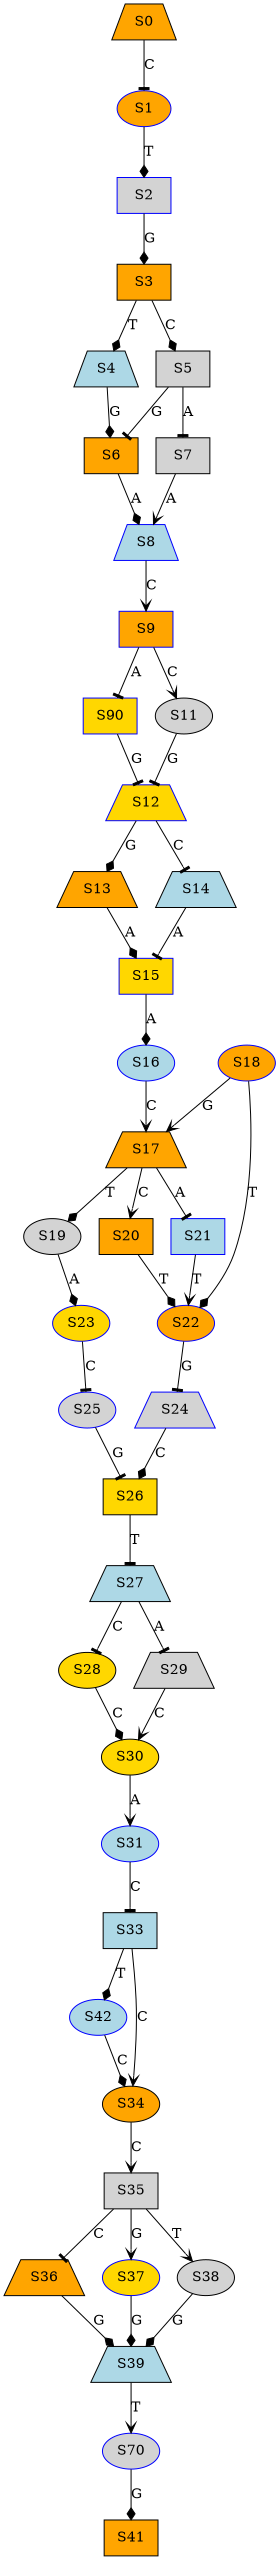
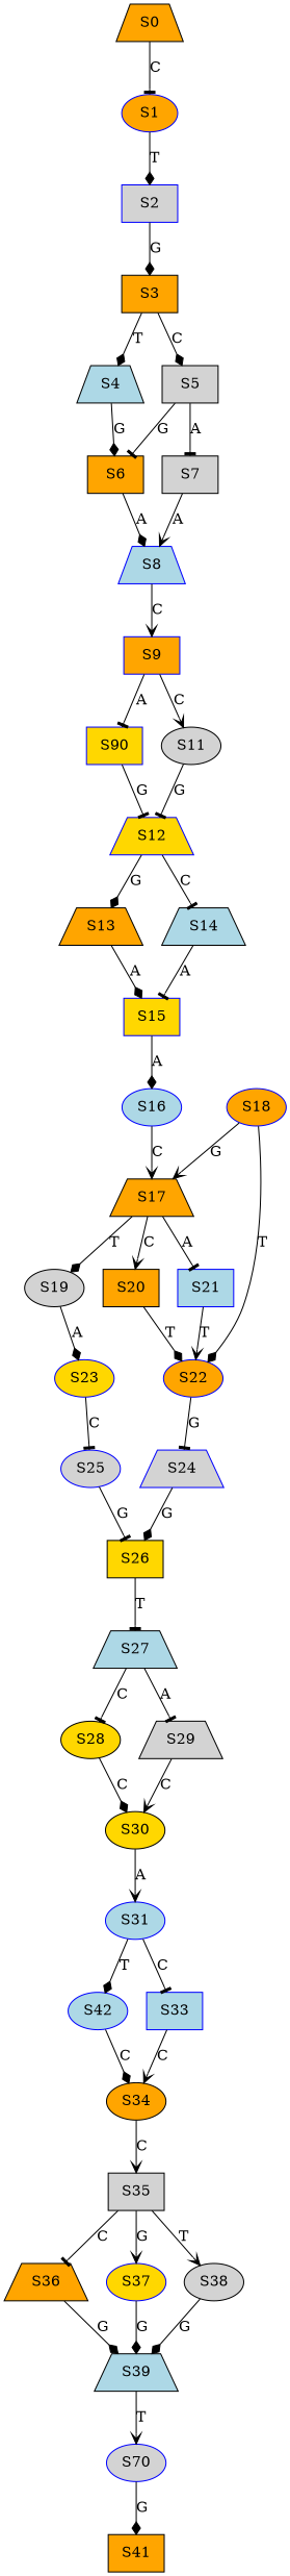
  strict digraph {
    node [color=black fillcolor=orange shape=ellipse style=filled]
    edge [arrowhead=diamond]
    S0 [shape=trapezium]
    S1 [color=blue]
    S2 [color=blue fillcolor=lightgrey shape=box]
    S3 [shape=box]
    S4 [fillcolor=lightblue shape=trapezium]
    S5 [fillcolor=lightgrey shape=box]
    S6 [shape=box]
    S7 [fillcolor=lightgrey shape=box]
    S8 [color=blue fillcolor=lightblue shape=trapezium]
    S9 [color=blue shape=box]
    n11 [color=blue fillcolor=gold label=S90 shape=box]
    S11 [fillcolor=lightgrey]
    S12 [color=blue fillcolor=gold shape=trapezium]
    S13 [shape=trapezium]
    S14 [fillcolor=lightblue shape=trapezium]
    S15 [color=blue fillcolor=gold shape=box]
    S16 [color=blue fillcolor=lightblue]
    S17 [shape=trapezium]
    S19 [fillcolor=lightgrey]
    S20 [shape=box]
    S21 [color=blue fillcolor=lightblue shape=box]
    S18 [color=blue]
    S22 [color=blue]
    S23 [color=blue fillcolor=gold]
    S24 [color=blue fillcolor=lightgrey shape=trapezium]
    S25 [color=blue fillcolor=lightgrey]
    S26 [fillcolor=gold shape=box]
    S27 [fillcolor=lightblue shape=trapezium]
    S28 [fillcolor=gold]
    S29 [fillcolor=lightgrey shape=trapezium]
    S30 [fillcolor=gold]
    S31 [color=blue fillcolor=lightblue]
    n33 [color=blue fillcolor=lightblue label=S42]
-   S33 [fillcolor=lightblue shape=box]
+   S33 [color=blue fillcolor=lightblue shape=box]
    S34
    S35 [fillcolor=lightgrey shape=box]
    S36 [shape=trapezium]
    S37 [color=blue fillcolor=gold]
    S38 [fillcolor=lightgrey]
    S39 [fillcolor=lightblue shape=trapezium]
    n41 [color=blue fillcolor=lightgrey label=S70]
    S41 [shape=box]
    S0 -> S1 [arrowhead=tee label=C]
    S1 -> S2 [label=T]
    S2 -> S3 [label=G]
    S3 -> S4 [label=T]
    S3 -> S5 [label=C]
    S4 -> S6 [label=G]
    S5 -> S6 [arrowhead=tee label=G]
    S5 -> S7 [arrowhead=tee label=A]
    S6 -> S8 [label=A]
    S7 -> S8 [arrowhead=vee label=A]
    S8 -> S9 [arrowhead=vee label=C]
    S9 -> n11 [arrowhead=tee label=A]
    S9 -> S11 [arrowhead=vee label=C]
    n11 -> S12 [arrowhead=tee label=G]
    S11 -> S12 [arrowhead=tee label=G]
    S12 -> S13 [label=G]
    S12 -> S14 [arrowhead=tee label=C]
    S13 -> S15 [label=A]
    S14 -> S15 [arrowhead=tee label=A]
    S15 -> S16 [label=A]
    S16 -> S17 [arrowhead=vee label=C]
    S17 -> S19 [label=T]
    S17 -> S20 [arrowhead=vee label=C]
    S17 -> S21 [arrowhead=tee label=A]
    S19 -> S23 [label=A]
    S20 -> S22 [label=T]
    S21 -> S22 [arrowhead=vee label=T]
    S18 -> S17 [arrowhead=vee label=G]
    S18 -> S22 [label=T]
    S22 -> S24 [arrowhead=tee label=G]
    S23 -> S25 [arrowhead=tee label=C]
-   S24 -> S26 [label=C]
+   S24 -> S26 [label=G]
    S25 -> S26 [arrowhead=tee label=G]
    S26 -> S27 [arrowhead=tee label=T]
    S27 -> S28 [arrowhead=tee label=C]
    S27 -> S29 [arrowhead=tee label=A]
    S28 -> S30 [label=C]
    S29 -> S30 [arrowhead=vee label=C]
    S30 -> S31 [arrowhead=vee label=A]
-   S33 -> n33 [label=T]
+   S31 -> n33 [label=T]
    S31 -> S33 [arrowhead=tee label=C]
    n33 -> S34 [label=C]
    S33 -> S34 [arrowhead=vee label=C]
    S34 -> S35 [arrowhead=vee label=C]
    S35 -> S36 [arrowhead=tee label=C]
    S35 -> S37 [arrowhead=vee label=G]
    S35 -> S38 [arrowhead=vee label=T]
    S36 -> S39 [label=G]
    S37 -> S39 [label=G]
    S38 -> S39 [label=G]
    S39 -> n41 [arrowhead=vee label=T]
    n41 -> S41 [label=G]
  }
